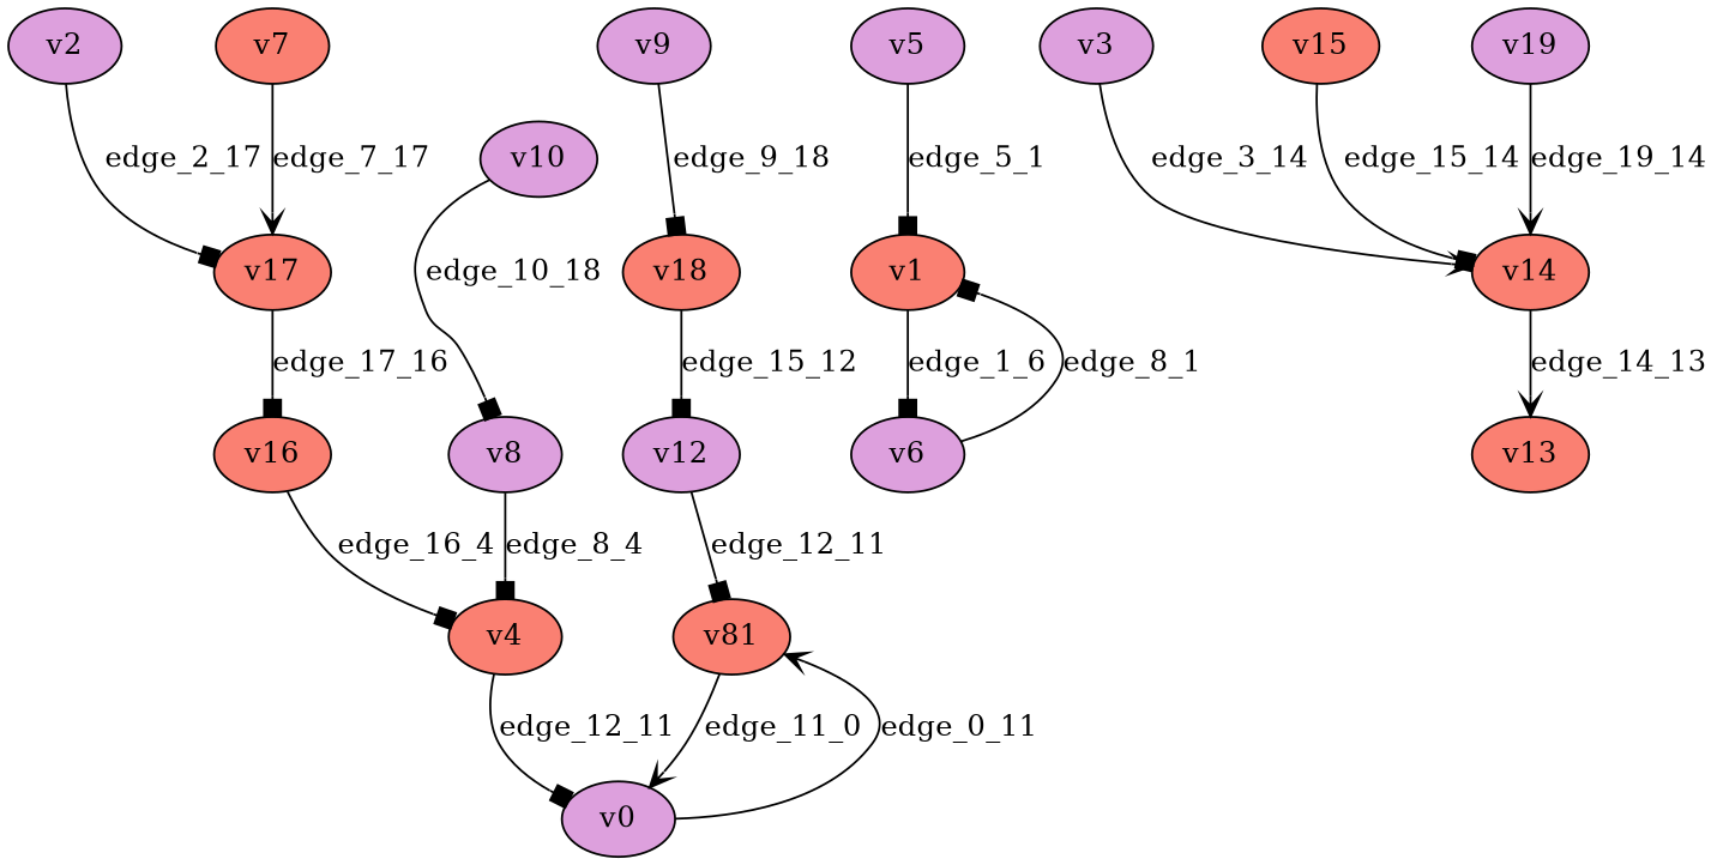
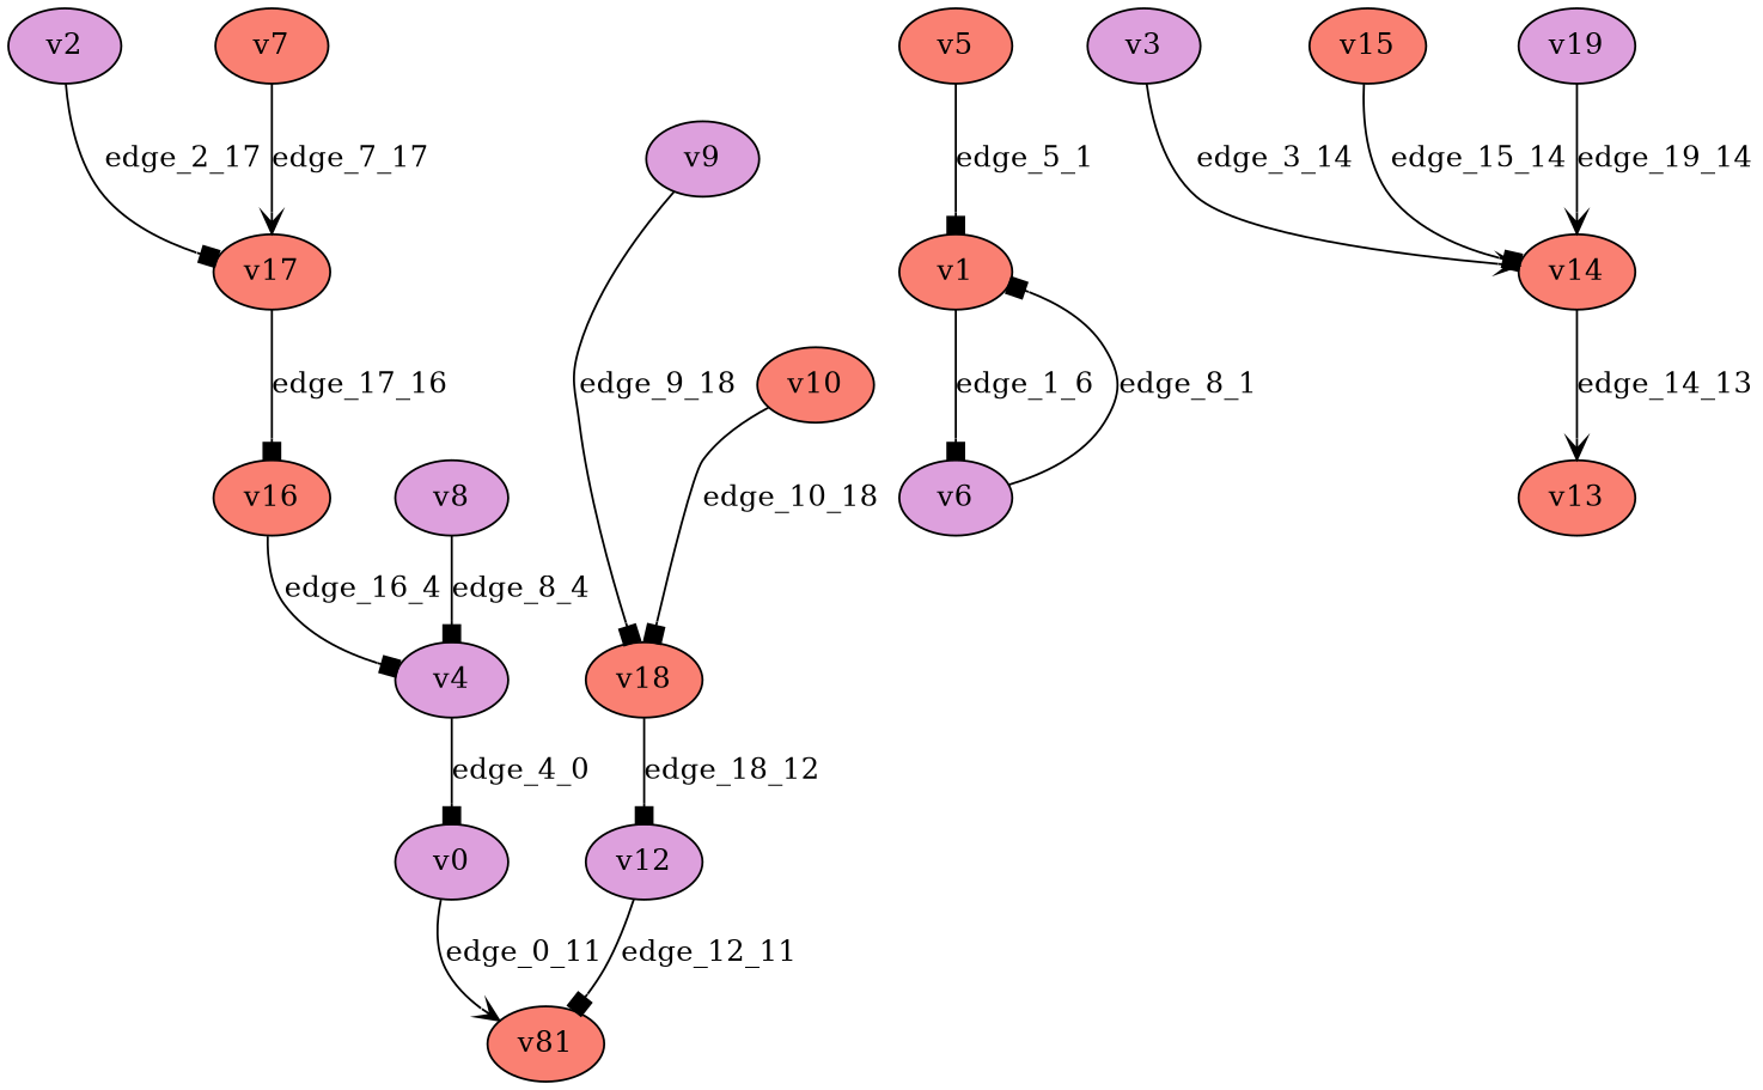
  digraph {
    node [fillcolor=salmon player=0 style=filled]
    edge [arrowhead=box]
    n1 [label=v81 player=-1]
    v0 [fillcolor=plum]
    v1 [player=-1]
    v6 [fillcolor=plum player=1]
    v17 [player=-1]
    v2 [fillcolor=plum]
    v16
    v3 [fillcolor=plum player=1]
    v14 [player=-1]
    v13
-   v4 [player=-1]
-   v5 [fillcolor=plum player=1]
+   v4 [fillcolor=plum player=-1]
+   v5 [player=1]
    v7 [player=1]
    v8 [fillcolor=plum]
    v9 [fillcolor=plum player=1]
    v18 [player=-1]
    v12 [fillcolor=plum]
-   v10 [fillcolor=plum player=1]
+   v10 [player=1]
    v15 [player=1]
    v19 [fillcolor=plum]
-   n1 -> v0 [arrowhead=vee label=edge_11_0 probability=1.000000]
    v0 -> n1 [arrowhead=vee discount=0.703136 label=edge_0_11 weight=-8.931113]
    v1 -> v6 [label=edge_1_6 probability=1.000000]
    v6 -> v1 [discount=0.320806 label=edge_8_1 weight=-1.771032]
    v17 -> v16 [label=edge_17_16 probability=1.000000]
    v2 -> v17 [discount=0.651022 label=edge_2_17 weight=3.925828]
    v16 -> v4 [discount=0.396720 label=edge_16_4 weight=0.973143]
    v3 -> v14 [arrowhead=vee discount=0.730711 label=edge_3_14 weight=-2.555459]
    v14 -> v13 [arrowhead=vee label=edge_14_13 probability=1.000000]
-   v4 -> v0 [label=edge_12_11 probability=1.000000]
+   v4 -> v0 [label=edge_4_0 probability=1.000000]
    v5 -> v1 [discount=0.306983 label=edge_5_1 weight=4.156095]
    v7 -> v17 [arrowhead=vee discount=0.619361 label=edge_7_17 weight=7.056545]
    v8 -> v4 [discount=0.571300 label=edge_8_4 weight=9.121616]
    v9 -> v18 [discount=0.556275 label=edge_9_18 weight=-7.689348]
-   v18 -> v12 [label=edge_15_12 probability=1.000000]
+   v18 -> v12 [label=edge_18_12 probability=1.000000]
    v12 -> n1 [discount=0.753356 label=edge_12_11 weight=-9.071791]
-   v10 -> v8 [discount=0.769931 label=edge_10_18 weight=-2.311200]
+   v10 -> v18 [discount=0.769931 label=edge_10_18 weight=-2.311200]
    v15 -> v14 [discount=0.802745 label=edge_15_14 weight=-9.895346]
    v19 -> v14 [arrowhead=vee discount=0.831328 label=edge_19_14 weight=4.751639]
  }
